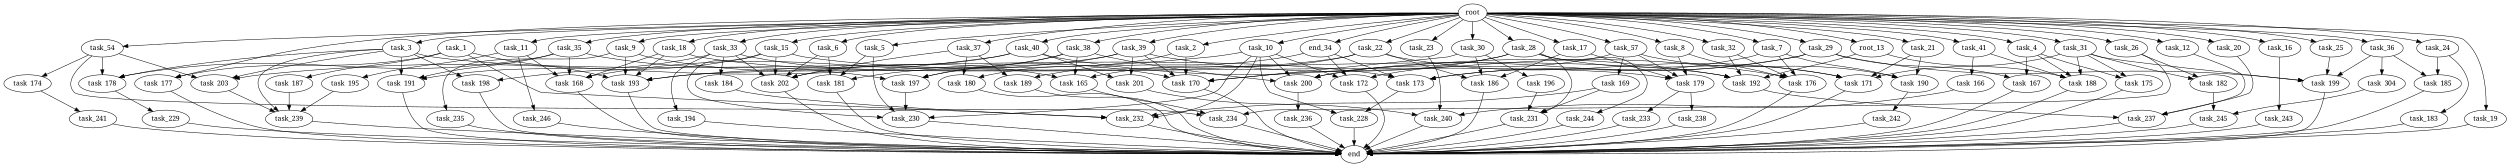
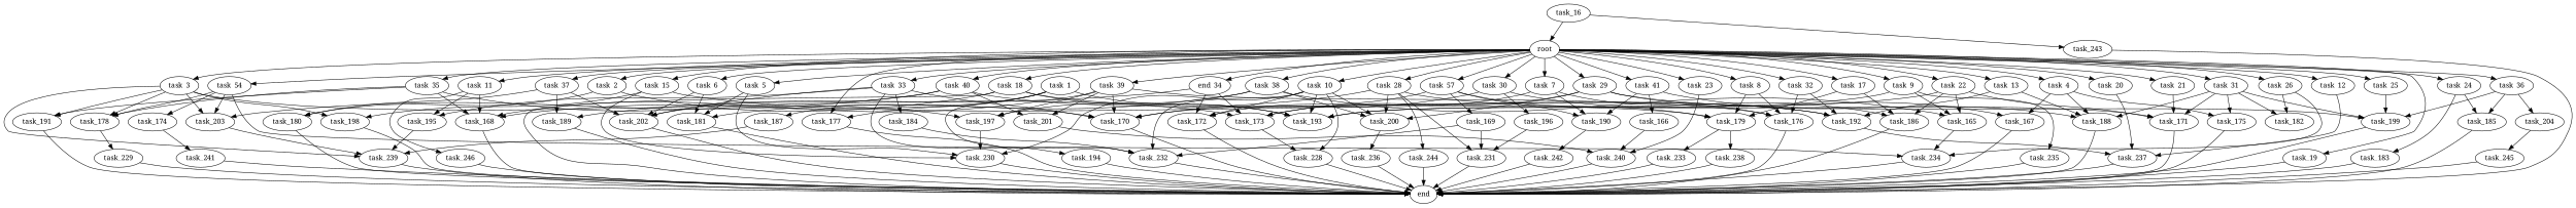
  digraph {
    fontname="Noto Serif"
    node [fontname="Noto Serif"]
    edge [fontname="Noto Serif"]
    root
    task_2
    task_3
    task_4
    task_5
    task_6
    task_7
    task_8
    task_9
    task_10
    task_11
    task_12
-   task_13 [label=root_13]
+   task_13
    n14 [label=task_54]
    task_15
    task_16
    task_17
    task_18
    task_19
    task_20
    task_21
    task_22
    task_23
    task_24
    task_25
    task_26
    n27 [label=task_57]
    task_28
    task_29
    task_30
    task_31
    task_32
    task_33
    n34 [label=end_34]
    task_35
    task_36
    task_37
    task_38
    task_39
    task_40
    task_41
    task_177
    task_1
    task_187
    task_193
    task_232
    task_170
    task_180
    task_173
    task_178
    task_191
    task_198
    task_203
    task_239
    task_167
    task_175
    task_188
    task_181
    task_230
    task_202
    task_176
    task_190
    task_179
    task_165
    task_235
    task_172
    task_200
    task_228
    task_168
    task_195
    task_246
    task_237
    task_192
    task_174
    task_234
    task_243
    task_186
    end
    task_171
    task_240
    task_183
    task_185
    task_199
    task_182
    task_169
    task_231
    task_244
    task_196
    task_184
    task_194
    task_189
    task_197
-   task_204 [label=task_304]
+   task_204
    task_201
    task_166
    task_229
    task_242
    task_233
    task_238
    task_236
    task_241
    task_245
    root -> task_2
    root -> task_3
    root -> task_4
    root -> task_5
    root -> task_6
    root -> task_7
    root -> task_8
    root -> task_9
    root -> task_10
    root -> task_11
    root -> task_12
    root -> task_13
    root -> n14
    root -> task_15
-   root -> task_16
+   task_16 -> root
    root -> task_17
    root -> task_18
    root -> task_19
    root -> task_20
    root -> task_21
    root -> task_22
    root -> task_23
    root -> task_24
    root -> task_25
    root -> task_26
    root -> n27
    root -> task_28
    root -> task_29
    root -> task_30
    root -> task_31
    root -> task_32
    root -> task_33
    root -> n34
    root -> task_35
    root -> task_36
    root -> task_37
    root -> task_38
    root -> task_39
    root -> task_40
    root -> task_41
    root -> task_177
    task_2 -> task_170
    task_2 -> task_180
    task_3 -> task_173
    task_3 -> task_178
    task_3 -> task_191
    task_3 -> task_198
    task_3 -> task_203
    task_3 -> task_239
    task_4 -> task_167
    task_4 -> task_175
    task_4 -> task_188
    task_5 -> task_181
    task_5 -> task_230
    task_6 -> task_181
    task_6 -> task_202
    task_7 -> task_173
    task_7 -> task_176
    task_7 -> task_190
    task_8 -> task_176
    task_8 -> task_179
    task_9 -> task_193
    task_9 -> task_165
    task_9 -> task_235
    task_10 -> task_193
    task_10 -> task_232
    task_10 -> task_230
    task_10 -> task_172
    task_10 -> task_200
    task_10 -> task_228
    task_11 -> task_168
    task_11 -> task_195
    task_11 -> task_246
    task_12 -> task_237
    task_13 -> task_188
    task_13 -> task_192
    n14 -> task_178
    n14 -> task_203
    n14 -> task_174
    n14 -> task_234
    task_15 -> task_198
    task_15 -> task_230
-   task_15 -> task_202
    task_15 -> task_179
    task_16 -> task_243
    task_17 -> task_179
    task_17 -> task_186
    task_18 -> task_193
    task_18 -> task_168
    task_18 -> task_192
    task_19 -> end
    task_20 -> task_237
-   task_21 -> task_190
+   task_41 -> task_190
    task_21 -> task_171
    task_22 -> task_193
    task_22 -> task_165
    task_22 -> task_186
    task_22 -> task_171
    task_23 -> task_240
    task_24 -> task_183
    task_24 -> task_185
    task_25 -> task_199
    task_26 -> task_234
    task_26 -> task_182
    n27 -> task_190
    n27 -> task_179
    n27 -> task_172
    n27 -> task_169
    task_28 -> task_170
    task_28 -> task_200
    task_28 -> task_171
    task_28 -> task_231
    task_28 -> task_244
    task_29 -> task_173
    task_29 -> task_167
    task_29 -> task_200
    task_29 -> task_199
    task_30 -> task_170
    task_30 -> task_186
    task_30 -> task_196
    task_31 -> task_175
    task_31 -> task_188
    task_31 -> task_171
    task_31 -> task_199
    task_31 -> task_182
    task_32 -> task_176
    task_32 -> task_192
    task_33 -> task_170
-   task_33 -> task_191
+   task_33 -> task_195
    task_33 -> task_202
    task_33 -> task_184
    task_33 -> task_194
    n34 -> task_173
    n34 -> task_172
    n34 -> task_189
    task_35 -> task_178
    task_35 -> task_191
    task_35 -> task_168
    task_35 -> task_197
    task_36 -> task_185
    task_36 -> task_199
    task_36 -> task_204
    task_37 -> task_180
    task_37 -> task_202
    task_37 -> task_189
    task_38 -> task_181
    task_38 -> task_165
    task_38 -> task_200
    task_38 -> task_197
    task_39 -> task_170
    task_39 -> task_176
    task_39 -> task_168
    task_39 -> task_197
    task_39 -> task_201
    task_40 -> task_203
    task_40 -> task_202
    task_40 -> task_192
    task_40 -> task_201
    task_41 -> task_188
    task_41 -> task_166
    task_177 -> end
    task_1 -> task_177
    task_1 -> task_187
    task_1 -> task_193
    task_1 -> task_232
    task_187 -> task_239
-   task_193 -> end
+   task_18 -> end
    task_232 -> end
    task_170 -> end
    task_180 -> end
    task_173 -> task_228
    task_178 -> task_229
    task_191 -> end
    task_198 -> end
    task_203 -> task_239
    task_239 -> end
    task_167 -> end
    task_175 -> end
    task_188 -> end
    task_181 -> end
    task_230 -> end
    task_202 -> end
    task_176 -> end
    task_190 -> task_242
    task_179 -> task_233
    task_179 -> task_238
    task_165 -> task_234
    task_235 -> end
    task_172 -> end
    task_200 -> task_236
    task_228 -> end
    task_168 -> end
    task_195 -> task_239
    task_246 -> end
    task_237 -> end
    task_192 -> task_237
    task_174 -> task_241
    task_234 -> end
    task_243 -> end
    task_186 -> end
    task_171 -> end
    task_240 -> end
    task_183 -> end
    task_185 -> end
    task_199 -> end
-   task_182 -> task_245
    task_169 -> task_232
    task_169 -> task_231
    task_231 -> end
    task_244 -> end
    task_196 -> task_231
    task_184 -> task_232
    task_194 -> end
    task_189 -> end
    task_197 -> task_230
    task_204 -> task_245
    task_201 -> task_240
    task_166 -> task_240
    task_229 -> end
    task_242 -> end
    task_233 -> end
    task_238 -> end
    task_236 -> end
    task_241 -> end
    task_245 -> end
  }
